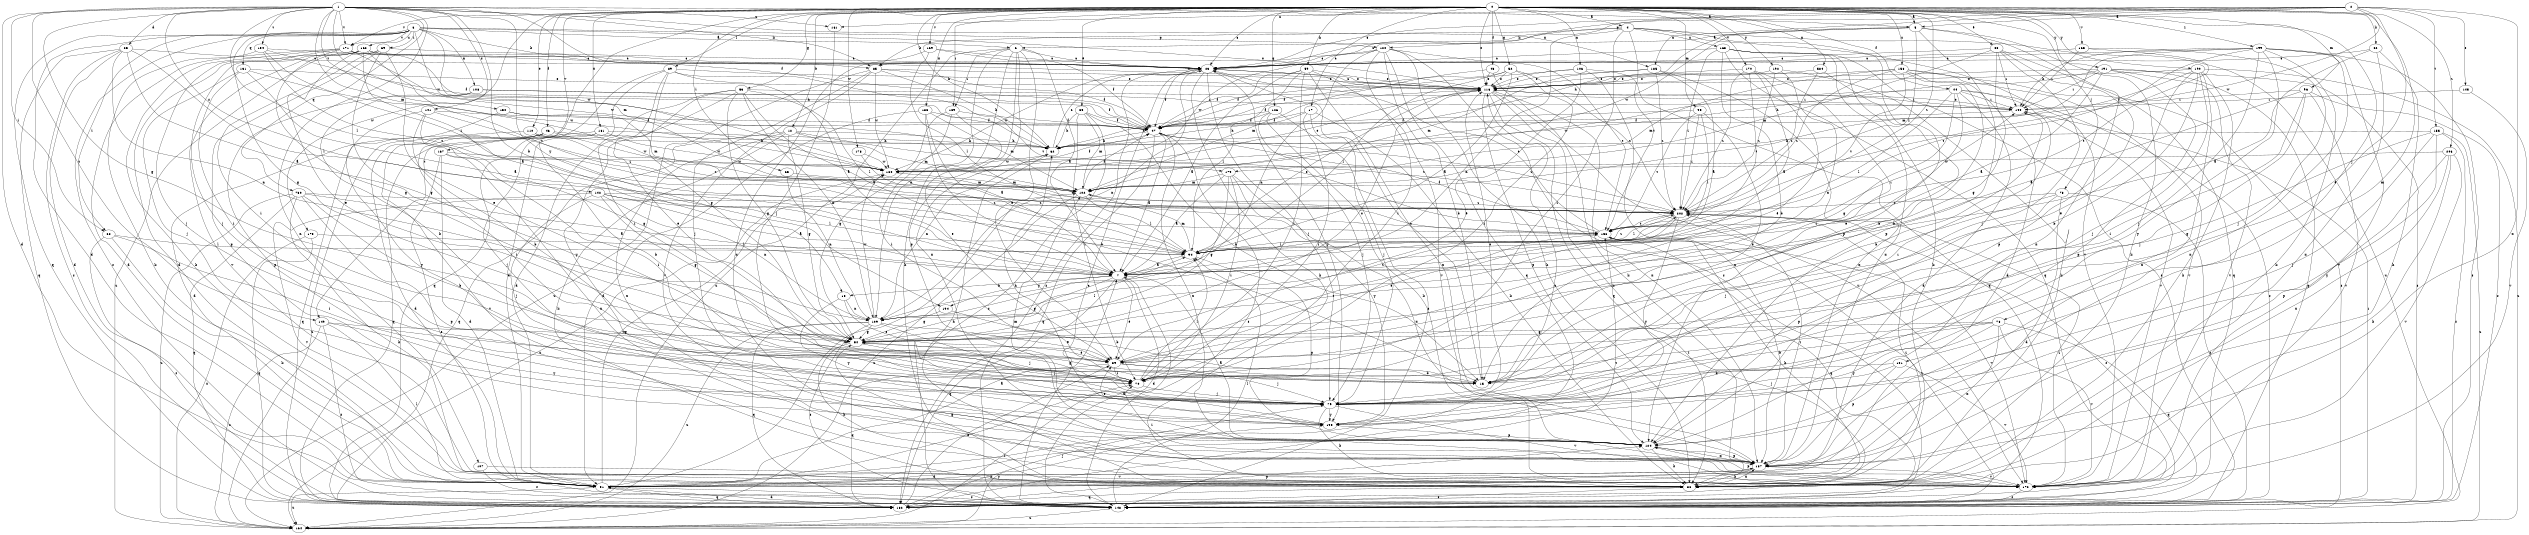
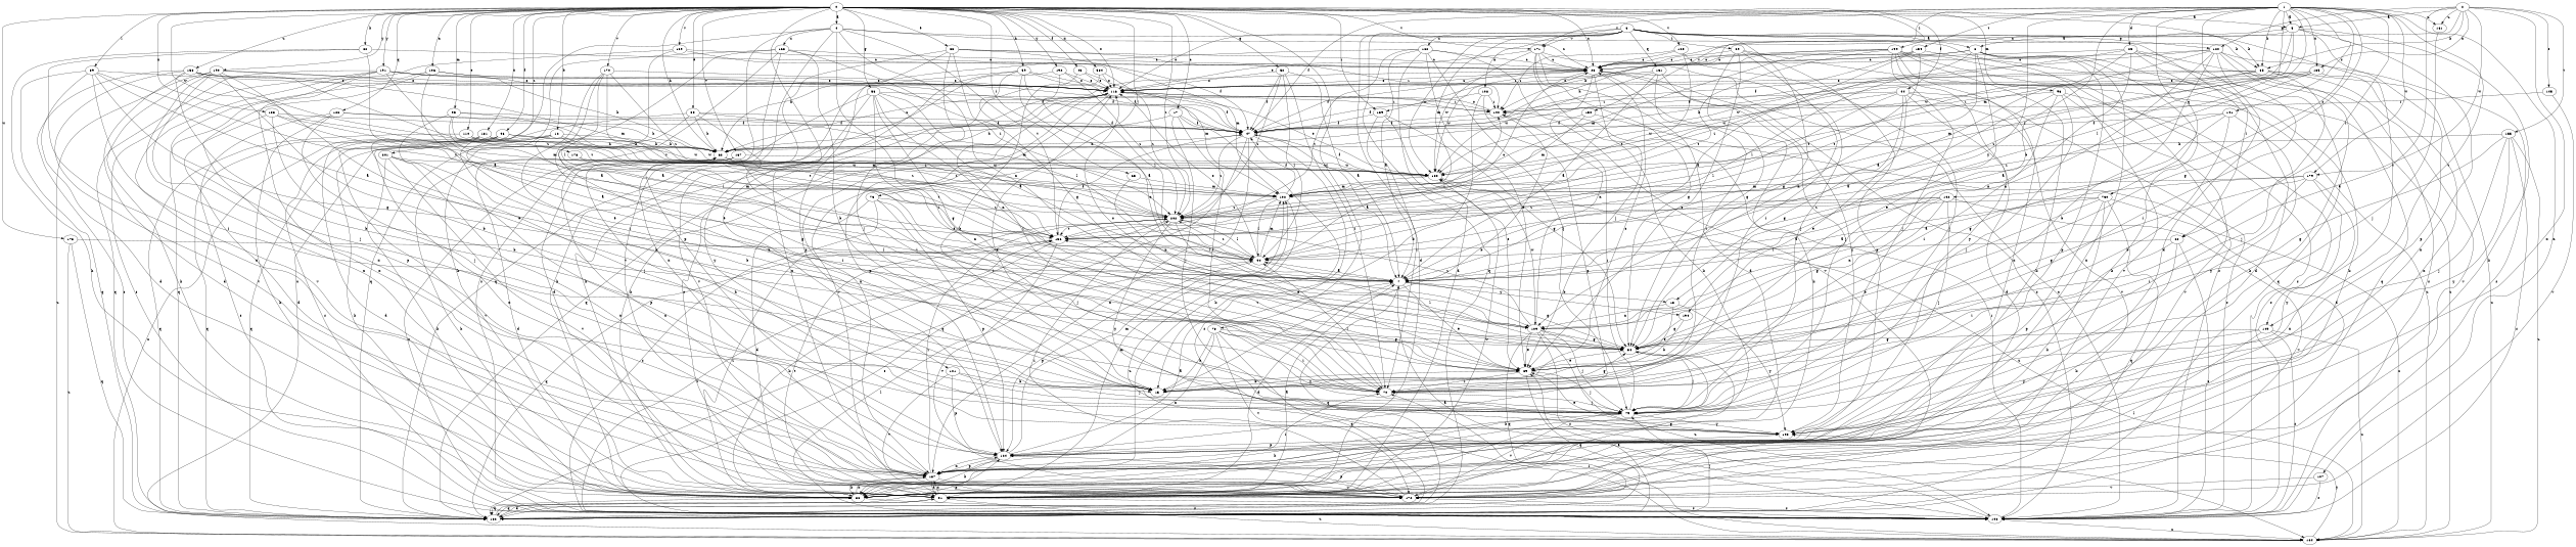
  strict digraph {
    0
    4
    5
    12
    17
    23
    33
    35
    43
    44
    46
    52
    53
    59
    62
    65
    73
    78
    82
    89
    95
    96
    101
    106
    110
    116
    126
    139
    149
    158
    165
    167
    169
    170
    171
    173
    178
    181
    183
    n40 [label=584]
    190
    191
    192
    199
-   201 [label=206]
+   201
    202
    85
    70
    109
    124
    156
    163
    164
    172
    187
    6
    180
    86
    54
    102
    132
    47
    79
    148
    195
    140
    15
    31
    94
    39
    7
    1
    13
    25
    68
    107
    n77 [label=730]
    141
    142
    150
    154
    161
    179
    185
    194
    2
    120
    145
    155
    3
    69
    108
    131
    162
    0 -> 4 [label=a]
    0 -> 5 [label=a]
    0 -> 12 [label=b]
    0 -> 17 [label=c]
    0 -> 23 [label=c]
    0 -> 33 [label=e]
    0 -> 35 [label=e]
    0 -> 43 [label=f]
    0 -> 44 [label=f]
    0 -> 46 [label=f]
    0 -> 52 [label=g]
    0 -> 53 [label=g]
    0 -> 59 [label=h]
    0 -> 62 [label=h]
    0 -> 65 [label=i]
    0 -> 73 [label=j]
    0 -> 78 [label=j]
    0 -> 82 [label=k]
    0 -> 89 [label=l]
    0 -> 95 [label=m]
    0 -> 96 [label=m]
    0 -> 101 [label=m]
    0 -> 106 [label=n]
    0 -> 110 [label=o]
    0 -> 116 [label=o]
    0 -> 126 [label=q]
    0 -> 139 [label=r]
    0 -> 149 [label=t]
    0 -> 158 [label=u]
    0 -> 165 [label=v]
    0 -> 167 [label=v]
    0 -> 169 [label=v]
    0 -> 170 [label=v]
    0 -> 171 [label=v]
    0 -> 173 [label=w]
    0 -> 178 [label=w]
    0 -> 181 [label=x]
    0 -> 183 [label=x]
    0 -> n40 [label=x]
    0 -> 190 [label=y]
    0 -> 191 [label=y]
    0 -> 192 [label=y]
    0 -> 199 [label=z]
    0 -> 201 [label=z]
    0 -> 202 [label=z]
    4 -> 23 [label=c]
    4 -> 85 [label=k]
    4 -> 70 [label=i]
    4 -> 109 [label=n]
    4 -> 124 [label=p]
    4 -> 156 [label=t]
    4 -> 163 [label=u]
    4 -> 164 [label=u]
    4 -> 172 [label=v]
    5 -> 62 [label=h]
    5 -> 202 [label=z]
    5 -> 124 [label=p]
    5 -> 187 [label=x]
    5 -> 6 [label=a]
    5 -> 180 [label=w]
    5 -> 86 [label=k]
    12 -> 62 [label=h]
    12 -> 202 [label=z]
    12 -> 187 [label=x]
    12 -> 86 [label=k]
    12 -> 54 [label=g]
    12 -> 102 [label=m]
    12 -> 132 [label=q]
    17 -> 62 [label=h]
    17 -> 70 [label=i]
    17 -> 86 [label=k]
    17 -> 47 [label=f]
    17 -> 79 [label=j]
    23 -> 116 [label=o]
    23 -> 109 [label=n]
    23 -> 180 [label=w]
    23 -> 86 [label=k]
    23 -> 47 [label=f]
-   23 -> 79 [label=j]
+   23 -> 39 [label=j]
    23 -> 148 [label=s]
    23 -> 195 [label=y]
    33 -> 23 [label=c]
    33 -> 124 [label=p]
    33 -> 54 [label=g]
    33 -> 102 [label=m]
    33 -> 132 [label=q]
    33 -> 79 [label=j]
    33 -> 140 [label=r]
    35 -> 62 [label=h]
    35 -> 70 [label=i]
    35 -> 102 [label=m]
    35 -> 47 [label=f]
    35 -> 148 [label=s]
    35 -> 15 [label=b]
    43 -> 116 [label=o]
    43 -> 86 [label=k]
    43 -> 102 [label=m]
    44 -> 172 [label=v]
    44 -> 180 [label=w]
    44 -> 54 [label=g]
    44 -> 148 [label=s]
    44 -> 140 [label=r]
    44 -> 31 [label=d]
    44 -> 94 [label=l]
    44 -> 39 [label=e]
    46 -> 62 [label=h]
    46 -> 70 [label=i]
    46 -> 164 [label=u]
    46 -> 172 [label=v]
    46 -> 180 [label=w]
    46 -> 31 [label=d]
    52 -> 116 [label=o]
    52 -> 202 [label=z]
    52 -> 70 [label=i]
    52 -> 47 [label=f]
    52 -> 94 [label=l]
    52 -> 7 [label=a]
    53 -> 109 [label=n]
    53 -> 54 [label=g]
    53 -> 195 [label=y]
    53 -> 140 [label=r]
    53 -> 31 [label=d]
    53 -> 94 [label=l]
    53 -> 39 [label=e]
    53 -> 7 [label=a]
    59 -> 116 [label=o]
    59 -> 70 [label=i]
    59 -> 172 [label=v]
    59 -> 187 [label=x]
    59 -> 47 [label=f]
    59 -> 94 [label=l]
    59 -> 7 [label=a]
    62 -> 23 [label=c]
    62 -> 109 [label=n]
    62 -> 180 [label=w]
    65 -> 109 [label=n]
    65 -> 102 [label=m]
    73 -> 202 [label=z]
    73 -> 124 [label=p]
    73 -> 79 [label=j]
    73 -> 148 [label=s]
    73 -> 31 [label=d]
    78 -> 70 [label=i]
    78 -> 172 [label=v]
    78 -> 187 [label=x]
    78 -> 54 [label=g]
    78 -> 132 [label=q]
    78 -> 195 [label=y]
    78 -> 15 [label=b]
    82 -> 23 [label=c]
    82 -> 187 [label=x]
    82 -> 86 [label=k]
    82 -> 7 [label=a]
    89 -> 116 [label=o]
    89 -> 70 [label=i]
    89 -> 156 [label=t]
    89 -> 54 [label=g]
    89 -> 132 [label=q]
    89 -> 31 [label=d]
    89 -> 7 [label=a]
    95 -> 202 [label=z]
    95 -> 156 [label=t]
    95 -> 47 [label=f]
    95 -> 15 [label=b]
    95 -> 94 [label=l]
    96 -> 70 [label=i]
    96 -> 172 [label=v]
    96 -> 79 [label=j]
    96 -> 148 [label=s]
    96 -> 140 [label=r]
    96 -> 7 [label=a]
    101 -> 124 [label=p]
    101 -> 172 [label=v]
    101 -> 79 [label=j]
    101 -> 15 [label=b]
    106 -> 116 [label=o]
    106 -> 187 [label=x]
    106 -> 132 [label=q]
    106 -> 47 [label=f]
    106 -> 39 [label=e]
    110 -> 62 [label=h]
    110 -> 202 [label=z]
    110 -> 132 [label=q]
    116 -> 23 [label=c]
    116 -> 124 [label=p]
    116 -> 172 [label=v]
    116 -> 187 [label=x]
    116 -> 86 [label=k]
    116 -> 132 [label=q]
    116 -> 47 [label=f]
    116 -> 140 [label=r]
    126 -> 62 [label=h]
    126 -> 86 [label=k]
    126 -> 47 [label=f]
    126 -> 79 [label=j]
    126 -> 148 [label=s]
    139 -> 70 [label=i]
    139 -> 54 [label=g]
    139 -> 47 [label=f]
    139 -> 39 [label=e]
    149 -> 164 [label=u]
    149 -> 54 [label=g]
    149 -> 148 [label=s]
    149 -> 195 [label=y]
    149 -> 31 [label=l]
    158 -> 116 [label=o]
    158 -> 202 [label=z]
    158 -> 156 [label=t]
    158 -> 172 [label=v]
    158 -> 102 [label=m]
    158 -> 148 [label=s]
    158 -> 15 [label=b]
    158 -> 31 [label=d]
    165 -> 23 [label=c]
    165 -> 156 [label=t]
    165 -> 79 [label=j]
    165 -> 140 [label=r]
    167 -> 70 [label=i]
    167 -> 187 [label=x]
    167 -> 180 [label=w]
    167 -> 148 [label=s]
    167 -> 31 [label=d]
    169 -> 23 [label=c]
    169 -> 187 [label=x]
    169 -> 47 [label=f]
    169 -> 94 [label=l]
    170 -> 116 [label=o]
    170 -> 202 [label=z]
    170 -> 70 [label=i]
    170 -> 156 [label=t]
    170 -> 39 [label=e]
    170 -> 7 [label=a]
    171 -> 23 [label=c]
    171 -> 116 [label=o]
    171 -> 180 [label=w]
    171 -> 86 [label=k]
    171 -> 54 [label=g]
    171 -> 79 [label=j]
    171 -> 31 [label=d]
    173 -> 164 [label=u]
    173 -> 132 [label=q]
    173 -> 94 [label=l]
    178 -> 156 [label=t]
    178 -> 180 [label=w]
    181 -> 62 [label=h]
    181 -> 180 [label=w]
    181 -> 132 [label=q]
    181 -> 79 [label=j]
    181 -> 15 [label=b]
    183 -> 102 [label=m]
    183 -> 47 [label=f]
    183 -> 15 [label=b]
    183 -> 31 [label=d]
    183 -> 7 [label=a]
    n40 -> 116 [label=o]
    n40 -> 202 [label=z]
    n40 -> 15 [label=b]
    190 -> 116 [label=o]
    190 -> 164 [label=u]
    190 -> 187 [label=x]
    190 -> 86 [label=k]
    190 -> 47 [label=f]
    190 -> 79 [label=j]
    190 -> 15 [label=b]
    190 -> 39 [label=e]
    191 -> 62 [label=h]
    191 -> 116 [label=o]
    191 -> 124 [label=p]
    191 -> 172 [label=v]
    191 -> 132 [label=q]
    191 -> 148 [label=s]
    191 -> 140 [label=r]
    191 -> 7 [label=a]
    192 -> 116 [label=o]
    192 -> 202 [label=z]
    192 -> 109 [label=n]
    192 -> 86 [label=k]
    199 -> 23 [label=c]
    199 -> 156 [label=t]
    199 -> 172 [label=v]
    199 -> 187 [label=x]
    199 -> 86 [label=k]
    199 -> 102 [label=m]
    199 -> 79 [label=j]
    199 -> 148 [label=s]
    199 -> 195 [label=y]
    199 -> 140 [label=h]
    201 -> 124 [label=p]
    201 -> 172 [label=v]
    201 -> 187 [label=x]
    201 -> 180 [label=w]
    201 -> 86 [label=k]
    202 -> 156 [label=t]
    202 -> 148 [label=s]
    202 -> 195 [label=y]
    202 -> 94 [label=l]
    202 -> 39 [label=e]
    85 -> 62 [label=h]
    85 -> 116 [label=o]
    85 -> 164 [label=u]
    85 -> 172 [label=v]
    85 -> 180 [label=w]
    85 -> 47 [label=f]
    85 -> 79 [label=j]
    70 -> 54 [label=g]
    70 -> 79 [label=j]
    70 -> 94 [label=l]
    109 -> 202 [label=z]
    109 -> 164 [label=u]
    109 -> 180 [label=w]
    109 -> 54 [label=g]
    109 -> 132 [label=q]
    109 -> 79 [label=j]
    109 -> 148 [label=s]
    109 -> 39 [label=e]
    124 -> 187 [label=x]
    124 -> 86 [label=k]
    124 -> 102 [label=m]
    124 -> 7 [label=a]
    156 -> 23 [label=c]
    156 -> 172 [label=v]
    156 -> 86 [label=k]
    156 -> 132 [label=q]
    156 -> 47 [label=f]
    156 -> 94 [label=l]
    163 -> 23 [label=c]
    163 -> 202 [label=z]
    163 -> 187 [label=x]
    163 -> 86 [label=k]
    163 -> 132 [label=q]
    163 -> 148 [label=s]
    163 -> 15 [label=b]
    164 -> 70 [label=i]
    164 -> 195 [label=y]
    172 -> 202 [label=z]
    172 -> 124 [label=p]
    172 -> 54 [label=g]
    172 -> 148 [label=s]
    187 -> 202 [label=z]
    187 -> 70 [label=i]
    187 -> 124 [label=p]
    187 -> 172 [label=v]
    187 -> 86 [label=k]
    187 -> 31 [label=d]
    6 -> 23 [label=c]
    6 -> 139 [label=r]
    6 -> 109 [label=n]
    6 -> 124 [label=p]
    6 -> 164 [label=u]
    6 -> 187 [label=x]
    6 -> 86 [label=k]
    6 -> 39 [label=e]
    6 -> 7 [label=a]
    180 -> 116 [label=o]
    180 -> 164 [label=u]
    180 -> 102 [label=m]
    180 -> 47 [label=f]
    86 -> 62 [label=h]
    86 -> 202 [label=z]
    86 -> 187 [label=x]
    86 -> 132 [label=q]
    86 -> 148 [label=s]
    54 -> 116 [label=o]
    54 -> 86 [label=k]
    54 -> 79 [label=j]
    54 -> 94 [label=l]
    54 -> 39 [label=e]
    102 -> 202 [label=z]
    102 -> 164 [label=u]
    102 -> 47 [label=f]
    102 -> 94 [label=l]
    132 -> 124 [label=p]
    132 -> 79 [label=j]
    132 -> 31 [label=d]
    132 -> 39 [label=e]
    47 -> 62 [label=h]
    47 -> 202 [label=z]
    47 -> 187 [label=x]
    47 -> 132 [label=q]
    47 -> 148 [label=s]
    47 -> 7 [label=a]
    79 -> 116 [label=o]
    79 -> 172 [label=v]
    79 -> 86 [label=k]
    79 -> 195 [label=y]
    79 -> 140 [label=r]
    148 -> 23 [label=c]
    148 -> 156 [label=t]
    148 -> 164 [label=u]
    148 -> 140 [label=r]
    148 -> 94 [label=l]
    148 -> 7 [label=a]
    195 -> 62 [label=h]
    195 -> 124 [label=p]
    195 -> 39 [label=e]
    140 -> 116 [label=o]
    140 -> 47 [label=f]
    140 -> 15 [label=b]
    15 -> 23 [label=c]
    31 -> 116 [label=o]
    31 -> 156 [label=t]
    31 -> 164 [label=u]
    31 -> 187 [label=x]
    31 -> 180 [label=w]
    31 -> 102 [label=m]
    31 -> 132 [label=q]
    31 -> 148 [label=s]
    31 -> 7 [label=a]
    94 -> 116 [label=o]
    94 -> 202 [label=z]
    94 -> 124 [label=p]
    94 -> 102 [label=m]
    94 -> 140 [label=r]
    94 -> 7 [label=a]
    39 -> 70 [label=i]
    39 -> 156 [label=t]
    39 -> 132 [label=q]
    39 -> 79 [label=j]
    39 -> 15 [label=b]
    7 -> 54 [label=g]
    7 -> 132 [label=q]
    7 -> 31 [label=d]
    7 -> 39 [label=e]
    7 -> 13 [label=b]
    7 -> 194 [label=y]
    1 -> 5 [label=a]
    1 -> 149 [label=t]
    1 -> 171 [label=v]
    1 -> 85 [label=k]
    1 -> 54 [label=g]
    1 -> 102 [label=m]
    1 -> 47 [label=f]
    1 -> 31 [label=d]
    1 -> 94 [label=l]
    1 -> 13 [label=b]
    1 -> 25 [label=d]
    1 -> 68 [label=i]
    1 -> 107 [label=n]
    1 -> n77 [label=q]
    1 -> 141 [label=s]
    1 -> 142 [label=s]
    1 -> 150 [label=t]
    1 -> 154 [label=t]
    1 -> 161 [label=u]
    1 -> 179 [label=w]
    1 -> 185 [label=x]
    1 -> 194 [label=y]
    13 -> 109 [label=n]
    13 -> 195 [label=y]
    13 -> 39 [label=e]
    25 -> 23 [label=c]
    25 -> 109 [label=n]
    25 -> 132 [label=q]
    25 -> 148 [label=s]
    25 -> 31 [label=d]
    25 -> 94 [label=l]
    25 -> 7 [label=a]
    68 -> 70 [label=i]
    68 -> 86 [label=k]
    68 -> 148 [label=s]
    68 -> 94 [label=l]
    107 -> 172 [label=v]
    107 -> 148 [label=s]
    n77 -> 202 [label=z]
    n77 -> 124 [label=p]
    n77 -> 164 [label=u]
    n77 -> 86 [label=k]
    n77 -> 132 [label=q]
    n77 -> 15 [label=b]
    n77 -> 7 [label=a]
    141 -> 202 [label=z]
    141 -> 54 [label=g]
    141 -> 47 [label=f]
    141 -> 195 [label=y]
    141 -> 15 [label=b]
    142 -> 202 [label=z]
    142 -> 109 [label=n]
    142 -> 172 [label=v]
    142 -> 54 [label=g]
    142 -> 79 [label=j]
    142 -> 94 [label=l]
    142 -> 7 [label=a]
    150 -> 102 [label=m]
    150 -> 47 [label=f]
    150 -> 31 [label=d]
    154 -> 23 [label=c]
    154 -> 202 [label=z]
    154 -> 156 [label=t]
    154 -> 86 [label=k]
    154 -> 47 [label=f]
    161 -> 79 [label=j]
    179 -> 70 [label=i]
    179 -> 187 [label=x]
    179 -> 54 [label=g]
    179 -> 102 [label=m]
    179 -> 195 [label=y]
    179 -> 7 [label=a]
    185 -> 116 [label=o]
    185 -> 202 [label=z]
    185 -> 187 [label=x]
    185 -> 102 [label=m]
    185 -> 7 [label=a]
    194 -> 54 [label=g]
    194 -> 15 [label=b]
    2 -> 5 [label=a]
    2 -> 23 [label=c]
    2 -> 85 [label=k]
    2 -> 187 [label=x]
    2 -> 39 [label=e]
    2 -> 161 [label=u]
    2 -> 179 [label=w]
    2 -> 185 [label=x]
    2 -> 120 [label=p]
    2 -> 145 [label=s]
    2 -> 155 [label=t]
    120 -> 23 [label=c]
    120 -> 70 [label=i]
    120 -> 109 [label=n]
    120 -> 156 [label=t]
    120 -> 180 [label=w]
    120 -> 86 [label=k]
    120 -> 132 [label=q]
    120 -> 148 [label=s]
    120 -> 15 [label=b]
    145 -> 172 [label=v]
    145 -> 140 [label=r]
    155 -> 62 [label=h]
    155 -> 164 [label=u]
    155 -> 54 [label=g]
    155 -> 79 [label=j]
    155 -> 148 [label=s]
    155 -> 195 [label=y]
    3 -> 116 [label=o]
    3 -> 171 [label=v]
    3 -> 85 [label=k]
    3 -> 6 [label=a]
    3 -> 180 [label=w]
    3 -> 54 [label=g]
    3 -> 102 [label=m]
    3 -> 132 [label=q]
    3 -> 148 [label=s]
    3 -> 31 [label=d]
    3 -> 68 [label=i]
    3 -> 120 [label=p]
    3 -> 69 [label=i]
    3 -> 108 [label=n]
    3 -> 131 [label=q]
    3 -> 162 [label=u]
    69 -> 23 [label=c]
    69 -> 70 [label=i]
    69 -> 124 [label=p]
    69 -> 164 [label=u]
    69 -> 54 [label=g]
    69 -> 39 [label=e]
    108 -> 124 [label=p]
    108 -> 47 [label=f]
    108 -> 140 [label=r]
    108 -> 15 [label=b]
    131 -> 116 [label=o]
    131 -> 70 [label=i]
    131 -> 180 [label=w]
    131 -> 79 [label=j]
    131 -> 7 [label=a]
    162 -> 23 [label=c]
    162 -> 62 [label=h]
    162 -> 156 [label=t]
    162 -> 172 [label=v]
    162 -> 79 [label=j]
    162 -> 31 [label=d]
    162 -> 39 [label=e]
    162 -> 7 [label=a]
  }
